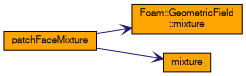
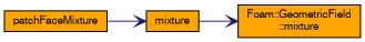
  digraph {
    rankdir=LR
    node [color=black fillcolor=orange fontname=FreeSans fontsize=10 shape=record style=filled]
    edge [arrowhead=vee color=midnightblue fontname=FreeSans fontsize=10 labelfontname=FreeSans labelfontsize=10 style=solid]
    n1 [fontcolor=black height=0.2 label=patchFaceMixture width=0.4]
    n2 [height=0.2 label="Foam::GeometricField\l::mixture" width=0.4]
    n3 [height=0.2 label=mixture width=0.4]
-   n1 -> n2
+   n3 -> n2
    n1 -> n3
  }
